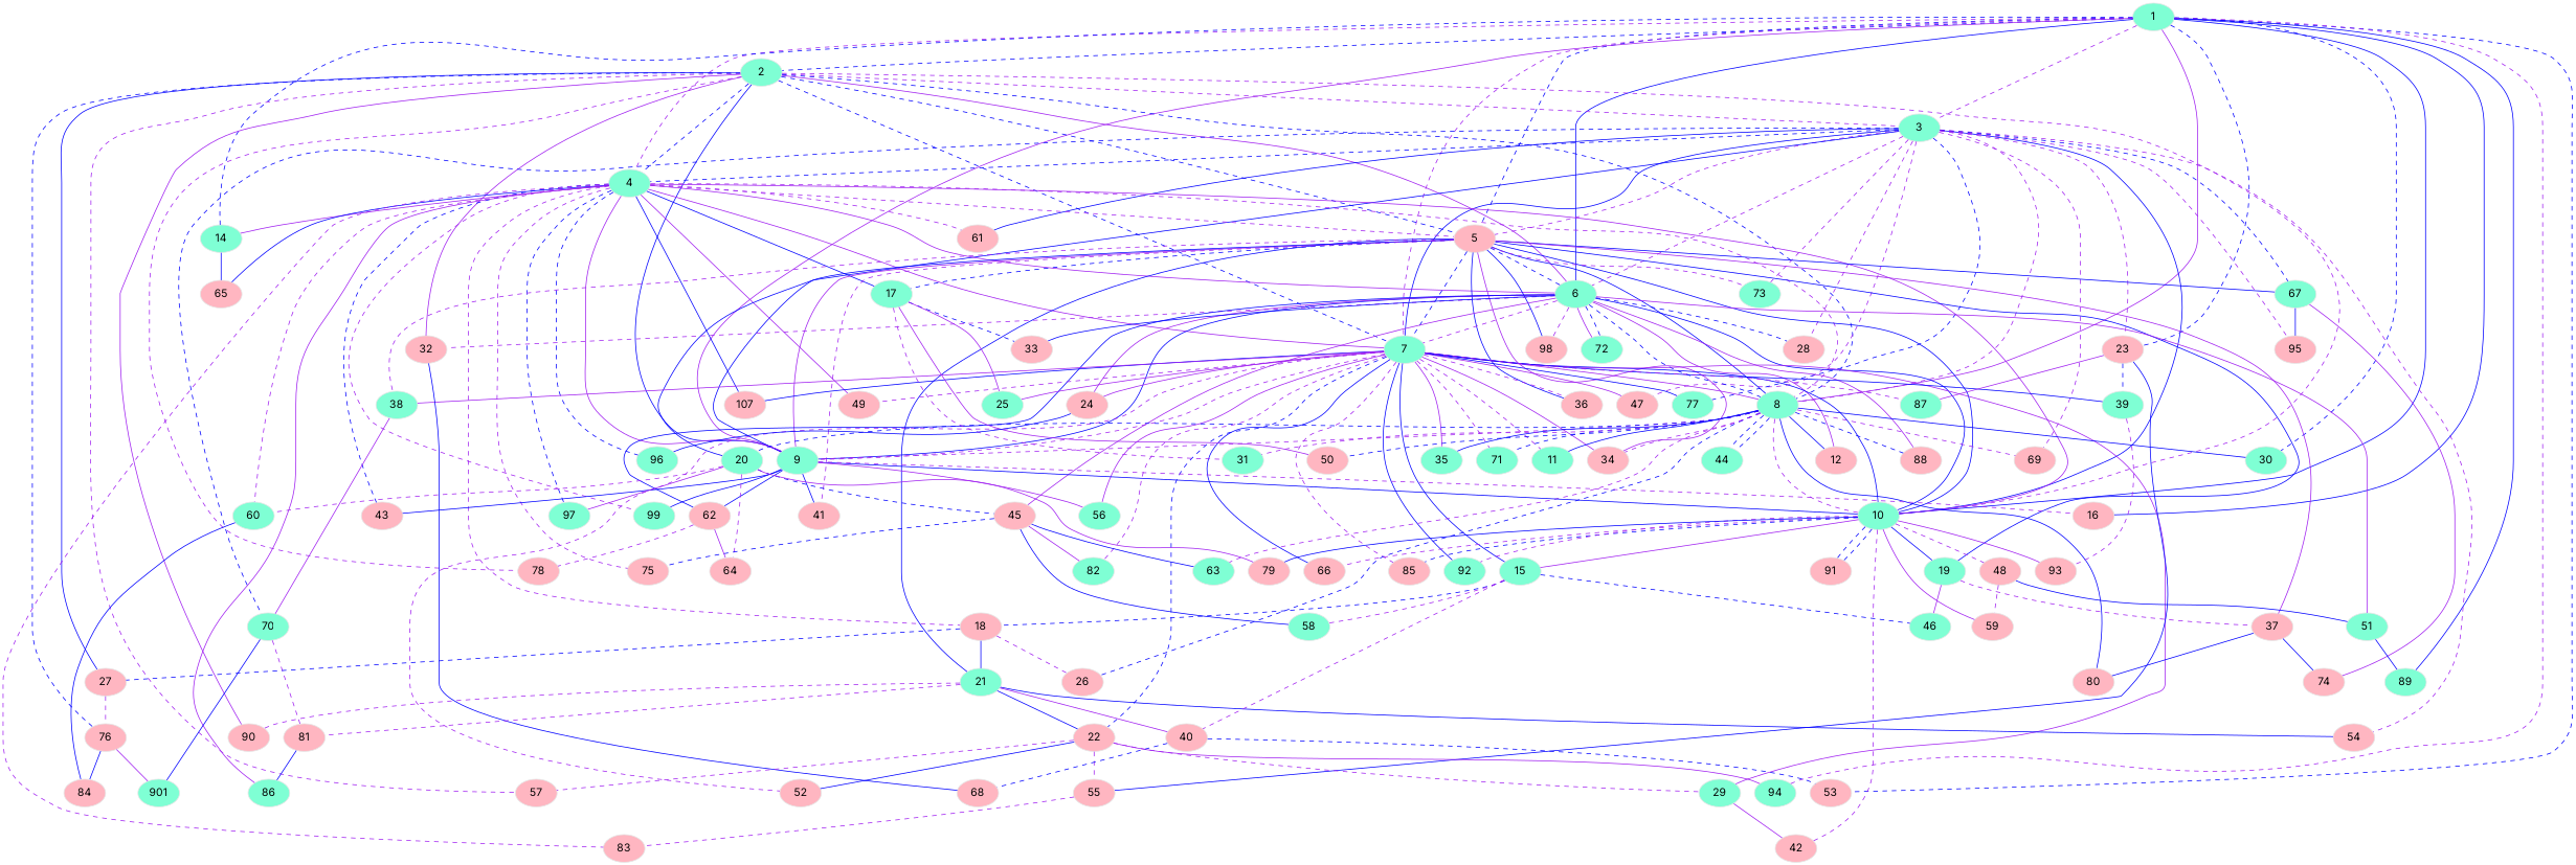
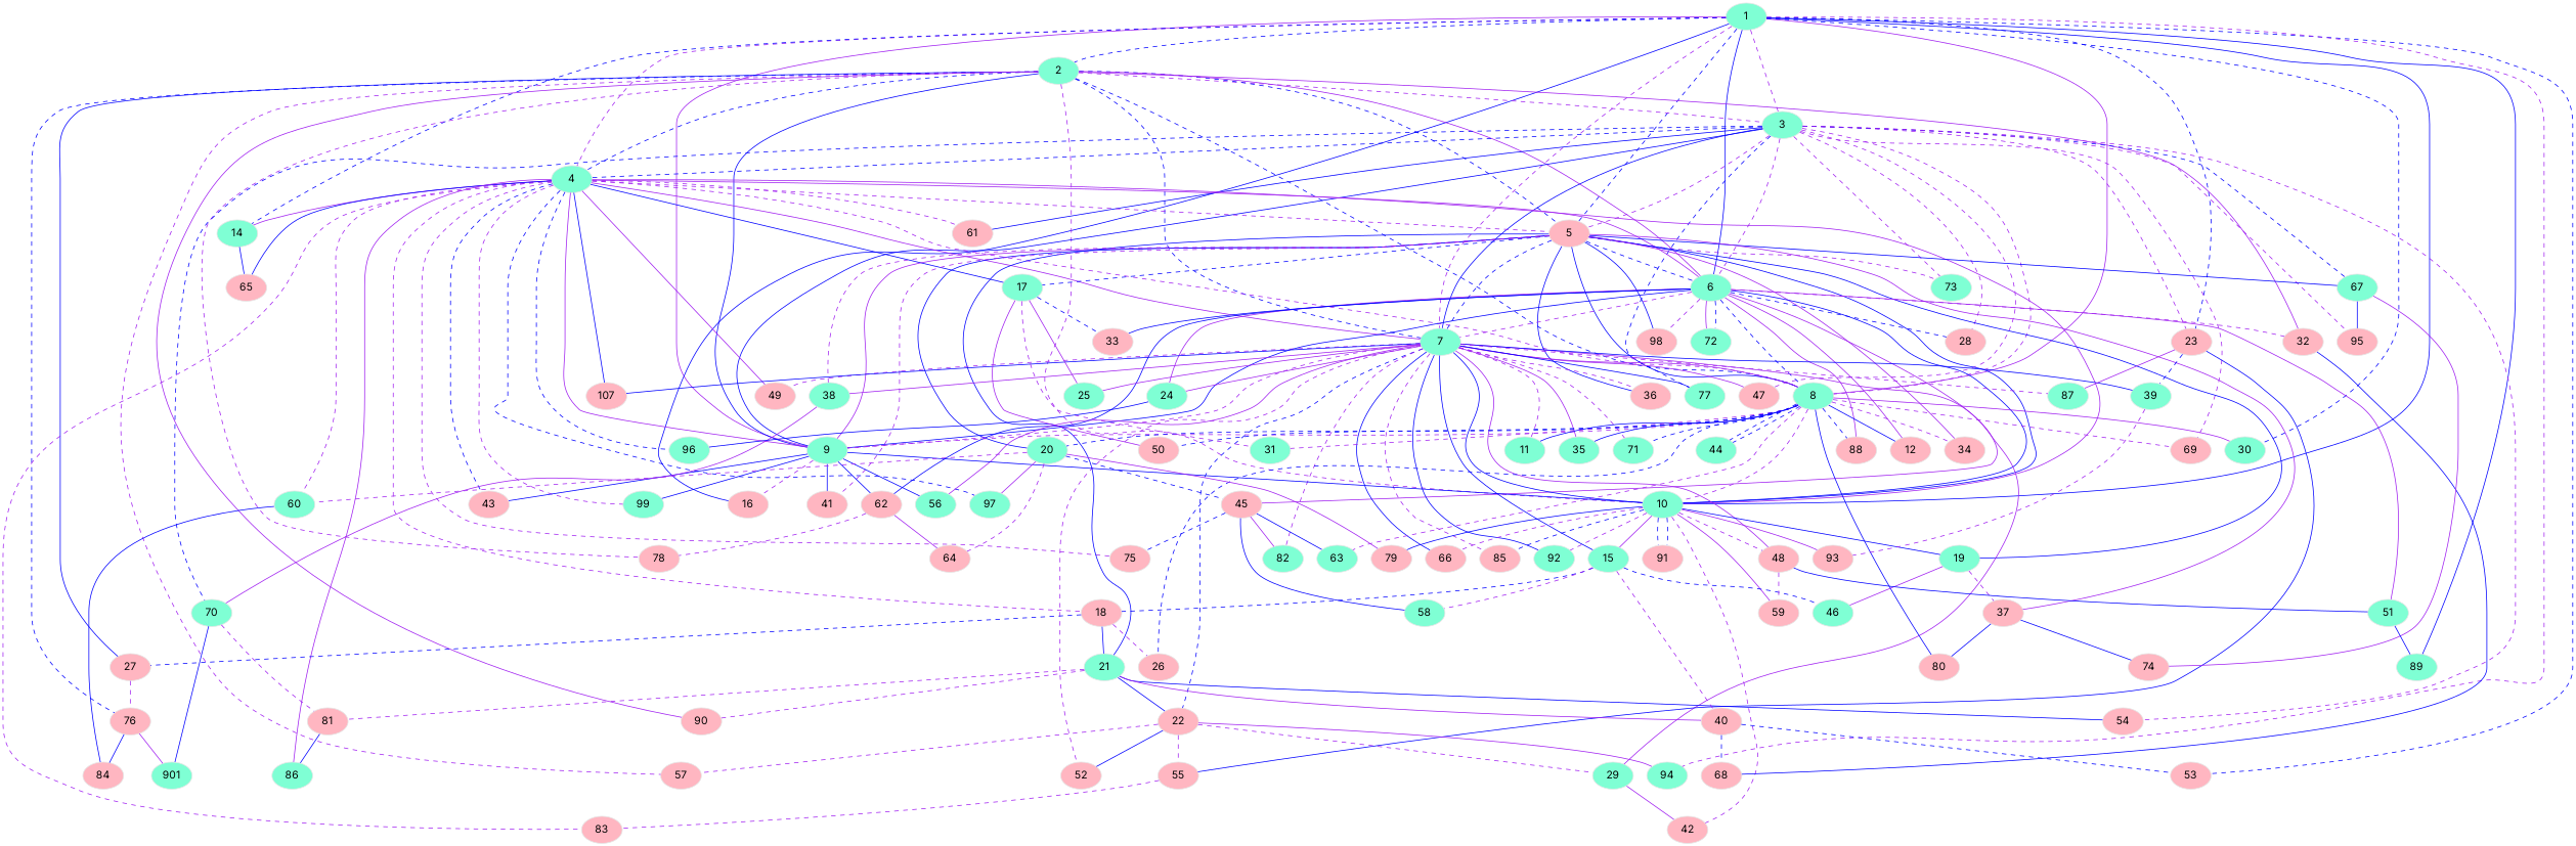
  graph {
    fontname=Inter
    node [color=gray90 fillcolor=lightpink fontname=Inter style=filled]
    edge [color=purple fontname=Inter style=dashed]
    1 [fillcolor=aquamarine]
    2 [fillcolor=aquamarine]
    3 [fillcolor=aquamarine]
    4 [fillcolor=aquamarine]
    5
    6 [fillcolor=aquamarine]
    7 [fillcolor=aquamarine]
    8 [fillcolor=aquamarine]
    9 [fillcolor=aquamarine]
    10 [fillcolor=aquamarine]
    14 [fillcolor=aquamarine]
    16
    23
    30 [fillcolor=aquamarine]
    53
    89 [fillcolor=aquamarine]
    94 [fillcolor=aquamarine]
    27
    32
    57
    76
    78
    90
    28
    47
    54
    61
    67 [fillcolor=aquamarine]
    69
    70 [fillcolor=aquamarine]
    73 [fillcolor=aquamarine]
    77 [fillcolor=aquamarine]
    95
    17 [fillcolor=aquamarine]
    18
    43
    49
    60 [fillcolor=aquamarine]
    65
    75
    83
    86 [fillcolor=aquamarine]
    96 [fillcolor=aquamarine]
    97 [fillcolor=aquamarine]
    99 [fillcolor=aquamarine]
    n46 [label=107]
    19 [fillcolor=aquamarine]
    20 [fillcolor=aquamarine]
    21 [fillcolor=aquamarine]
    34
    36
    37
    38 [fillcolor=aquamarine]
    41
    98
    12
-   24
+   24 [fillcolor=aquamarine]
    33
    45
    51 [fillcolor=aquamarine]
    62
    72 [fillcolor=aquamarine]
    88
    11 [fillcolor=aquamarine]
    15 [fillcolor=aquamarine]
    22
    25 [fillcolor=aquamarine]
    29 [fillcolor=aquamarine]
    35 [fillcolor=aquamarine]
    39 [fillcolor=aquamarine]
    48
    52
    56 [fillcolor=aquamarine]
    66
    71 [fillcolor=aquamarine]
    82 [fillcolor=aquamarine]
    85
    87 [fillcolor=aquamarine]
    92 [fillcolor=aquamarine]
    26
    31 [fillcolor=aquamarine]
    44 [fillcolor=aquamarine]
    50
    63 [fillcolor=aquamarine]
    80
    42
    59
    79
    91
    93
    55
    68
    84
    n94 [fillcolor=aquamarine label=901]
    74
    81
    46 [fillcolor=aquamarine]
    64
    40
    58 [fillcolor=aquamarine]
    1 -- 2 [color=blue]
    1 -- 3
    1 -- 4
    1 -- 5 [color=blue]
    1 -- 6 [color=blue style=solid]
    1 -- 7
    1 -- 8 [style=solid]
    1 -- 9 [style=solid]
    1 -- 10 [color=blue style=solid]
    1 -- 14 [color=blue]
    1 -- 16 [color=blue style=solid]
    1 -- 23 [color=blue]
    1 -- 30 [color=blue]
    1 -- 53 [color=blue]
    1 -- 89 [color=blue style=solid]
    1 -- 94
    2 -- 3
    2 -- 4 [color=blue]
    2 -- 5 [color=blue]
    2 -- 6 [style=solid]
    2 -- 7 [color=blue]
    2 -- 8 [color=blue]
    2 -- 9 [color=blue style=solid]
    2 -- 10
    2 -- 27 [color=blue style=solid]
    2 -- 32 [style=solid]
    2 -- 57
    2 -- 76 [color=blue]
    2 -- 78
    2 -- 90 [style=solid]
    3 -- 4 [color=blue]
    3 -- 5
    3 -- 6
    3 -- 7 [color=blue style=solid]
    3 -- 8
    3 -- 9 [color=blue style=solid]
-   3 -- 10 [color=blue style=solid]
    3 -- 23
    3 -- 28
    3 -- 47
    3 -- 54
    3 -- 61 [color=blue style=solid]
    3 -- 67 [color=blue]
    3 -- 69
    3 -- 70 [color=blue]
    3 -- 73
    3 -- 77 [color=blue]
    3 -- 95
    4 -- 5
    4 -- 6 [style=solid]
    4 -- 7 [style=solid]
    4 -- 8
    4 -- 9 [style=solid]
    4 -- 10 [style=solid]
    4 -- 14 [style=solid]
    4 -- 61
    4 -- 17 [color=blue style=solid]
    4 -- 18
    4 -- 43 [color=blue]
    4 -- 49 [style=solid]
    4 -- 60
    4 -- 65 [color=blue style=solid]
    4 -- 75
    4 -- 83
    4 -- 86 [style=solid]
    4 -- 96 [color=blue]
    4 -- 97 [color=blue]
    4 -- 99
    4 -- n46 [color=blue style=solid]
    5 -- 6 [color=blue]
    5 -- 7 [color=blue]
    5 -- 8 [color=blue style=solid]
    5 -- 9 [style=solid]
    5 -- 10 [color=blue style=solid]
    5 -- 67 [color=blue style=solid]
    5 -- 73
    5 -- 17 [color=blue]
    5 -- 19 [color=blue style=solid]
    5 -- 20 [color=blue style=solid]
    5 -- 21 [color=blue style=solid]
    5 -- 34 [style=solid]
    5 -- 36 [color=blue style=solid]
    5 -- 37 [style=solid]
    5 -- 38
    5 -- 41
    5 -- 98 [color=blue style=solid]
    6 -- 7
    6 -- 8 [color=blue]
    6 -- 9 [color=blue style=solid]
    6 -- 10 [color=blue style=solid]
    6 -- 32
    6 -- 28 [color=blue]
    6 -- 98
    6 -- 12 [style=solid]
    6 -- 24 [style=solid]
    6 -- 33 [color=blue style=solid]
    6 -- 45 [style=solid]
    6 -- 51 [style=solid]
    6 -- 62 [color=blue style=solid]
    6 -- 72 [style=solid]
    6 -- 72 [color=blue]
    6 -- 88 [style=solid]
    7 -- 8 [style=solid]
    7 -- 9
    7 -- 10 [color=blue style=solid]
    7 -- 47 [style=solid]
    7 -- 77 [color=blue style=solid]
    7 -- 49
    7 -- n46 [color=blue style=solid]
    7 -- 36
    7 -- 38 [style=solid]
    7 -- 24 [style=solid]
    7 -- 11
    7 -- 15 [color=blue style=solid]
    7 -- 22 [color=blue]
    7 -- 25 [style=solid]
    7 -- 29 [style=solid]
    7 -- 35 [style=solid]
    7 -- 39 [color=blue style=solid]
-   7 -- 34 [style=solid]
+   7 -- 48 [style=solid]
    7 -- 52
    7 -- 56 [style=solid]
    7 -- 66 [color=blue style=solid]
    7 -- 71
    7 -- 82
    7 -- 85
    7 -- 87
    7 -- 92 [color=blue style=solid]
    8 -- 9
    8 -- 10
-   8 -- 30 [color=blue style=solid]
+   8 -- 30 [style=solid]
    8 -- 69
    8 -- 20 [color=blue]
    8 -- 34
    8 -- 12 [color=blue style=solid]
    8 -- 88 [color=blue]
    8 -- 11 [color=blue style=solid]
    8 -- 35 [color=blue style=solid]
    8 -- 71 [color=blue]
    8 -- 26 [color=blue]
    8 -- 31
    8 -- 44 [color=blue]
    8 -- 44 [color=blue]
    8 -- 50 [color=blue]
    8 -- 63
    8 -- 80 [color=blue style=solid]
    9 -- 10 [color=blue style=solid]
    9 -- 16
    9 -- 43 [color=blue style=solid]
    9 -- 99 [color=blue style=solid]
    9 -- 41 [color=blue style=solid]
    9 -- 62 [color=blue style=solid]
-   9 -- 56 [style=solid]
+   9 -- 56 [color=blue style=solid]
    10 -- 19 [color=blue style=solid]
    10 -- 15 [style=solid]
    10 -- 48
    10 -- 66
    10 -- 85 [color=blue]
    10 -- 92
    10 -- 42
    10 -- 59 [style=solid]
    10 -- 79 [color=blue style=solid]
    10 -- 91 [color=blue]
    10 -- 91 [color=blue]
    10 -- 93 [style=solid]
    14 -- 65 [color=blue style=solid]
    23 -- 39 [color=blue]
    23 -- 87 [style=solid]
    23 -- 55 [color=blue style=solid]
    27 -- 76
    32 -- 68 [color=blue style=solid]
    76 -- 84 [color=blue style=solid]
    76 -- n94 [style=solid]
    67 -- 95 [color=blue style=solid]
    67 -- 74 [style=solid]
    70 -- n94 [color=blue style=solid]
    70 -- 81
    17 -- 33 [color=blue]
    17 -- 25 [style=solid]
    17 -- 31
    17 -- 50 [style=solid]
    18 -- 27 [color=blue]
    18 -- 21 [color=blue style=solid]
    18 -- 26
    60 -- 84 [color=blue style=solid]
    19 -- 37
    19 -- 46 [style=solid]
    20 -- 60
    20 -- 97 [style=solid]
    20 -- 45 [color=blue]
    20 -- 79 [style=solid]
    20 -- 64
    21 -- 90
    21 -- 54 [color=blue style=solid]
    21 -- 22 [color=blue style=solid]
    21 -- 81
    21 -- 40 [style=solid]
    37 -- 80 [color=blue style=solid]
    37 -- 74 [color=blue style=solid]
    38 -- 70 [style=solid]
    24 -- 96 [color=blue style=solid]
    45 -- 75 [color=blue]
    45 -- 82 [style=solid]
    45 -- 63 [color=blue style=solid]
    45 -- 58 [color=blue style=solid]
    51 -- 89 [color=blue style=solid]
    62 -- 78
    62 -- 64 [style=solid]
    15 -- 18 [color=blue]
    15 -- 46 [color=blue]
    15 -- 40
    15 -- 58
    22 -- 94 [style=solid]
    22 -- 57
    22 -- 29
    22 -- 52 [color=blue style=solid]
    22 -- 55
    29 -- 42 [style=solid]
    39 -- 93
    48 -- 51 [color=blue style=solid]
    48 -- 59
    55 -- 83
    81 -- 86 [color=blue style=solid]
    40 -- 53 [color=blue]
    40 -- 68 [color=blue]
  }
